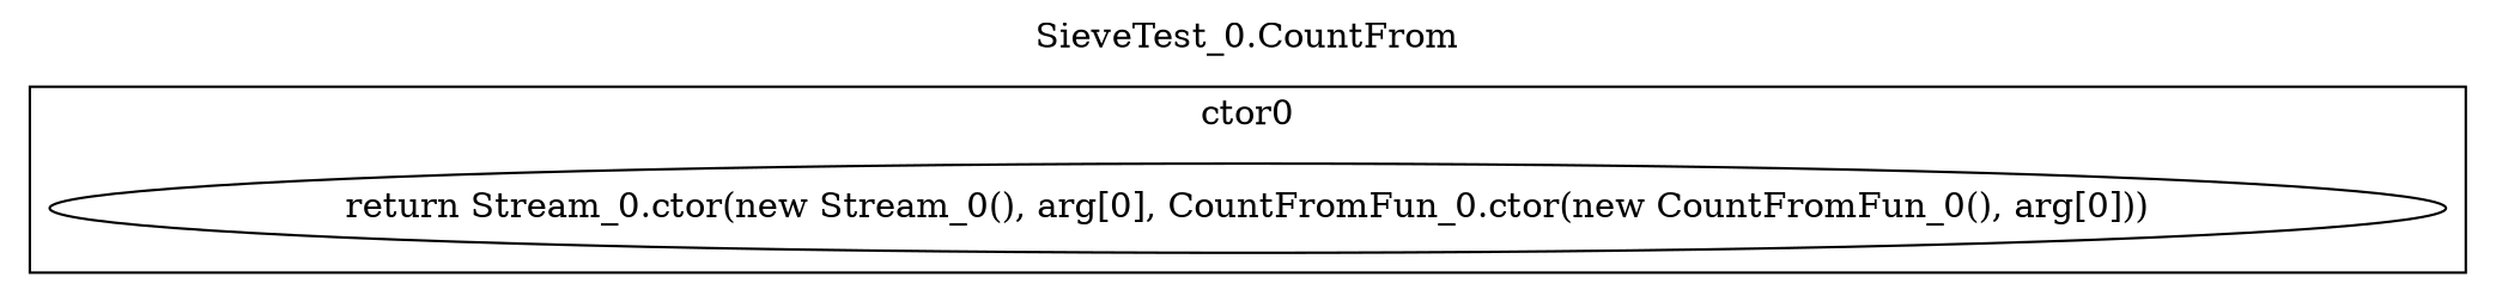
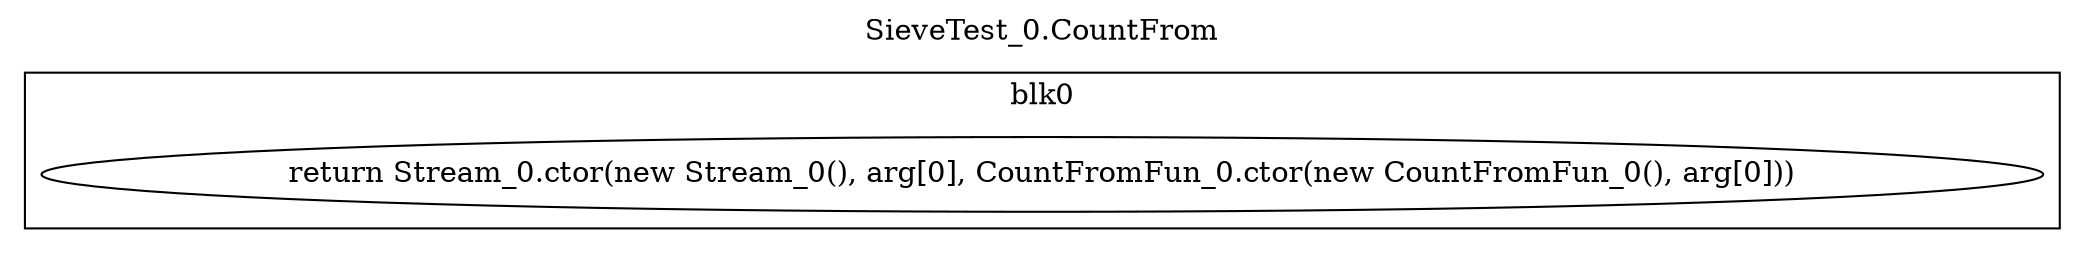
  digraph {
    label="SieveTest_0.CountFrom"
    labelloc=t
    rankdir=TB
    n1 [label="return Stream_0.ctor(new Stream_0(), arg[0], CountFromFun_0.ctor(new CountFromFun_0(), arg[0]))" shape=ellipse]
    subgraph cluster_1 {
-     label=ctor0
+     label=blk0
      n1
    }
  }
